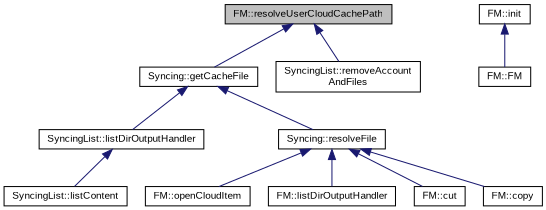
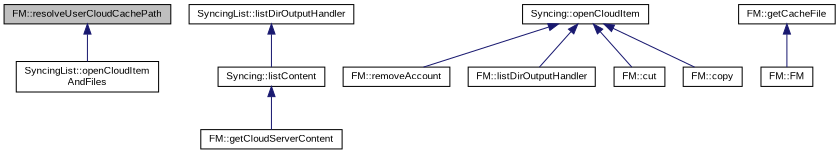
  digraph {
    fontname="Liberation Sans"
    rankdir=TB
    node [color=black fillcolor=white fontname="Liberation Sans" fontsize=10 shape=record style=filled]
    edge [color=midnightblue dir=back fontname="Liberation Sans" fontsize=10 labelfontname=Helvetica labelfontsize=10 style=solid]
    n1 [fillcolor=grey75 fontcolor=black height=0.2 label="FM::resolveUserCloudCachePath" width=0.4]
-   n2 [height=0.2 label="Syncing::getCacheFile" width=0.4]
-   n3 [height=0.2 label="SyncingList::removeAccount\lAndFiles" width=0.4]
+   n3 [height=0.2 label="SyncingList::openCloudItem\lAndFiles" width=0.4]
    n4 [height=0.2 label="SyncingList::listDirOutputHandler" width=0.4]
-   n5 [height=0.2 label="Syncing::resolveFile" width=0.4]
-   n6 [height=0.2 label="SyncingList::listContent" width=0.4]
-   n7 [height=0.2 label="FM::openCloudItem" width=0.4]
+   n5 [height=0.2 label="Syncing::openCloudItem" width=0.4]
+   n6 [height=0.2 label="Syncing::listContent" width=0.4]
+   n7 [height=0.2 label="FM::removeAccount" width=0.4]
    n8 [height=0.2 label="FM::listDirOutputHandler" width=0.4]
    n9 [height=0.2 label="FM::cut" width=0.4]
    n10 [height=0.2 label="FM::copy" width=0.4]
-   n12 [height=0.2 label="FM::init" width=0.4]
+   n11 [height=0.2 label="FM::getCloudServerContent" width=0.4]
+   n12 [height=0.2 label="FM::getCacheFile" width=0.4]
    n13 [height=0.2 label="FM::FM" width=0.4]
-   n1 -> n2
    n1 -> n3
-   n2 -> n4
-   n2 -> n5
    n4 -> n6
    n5 -> n7
    n5 -> n8
    n5 -> n9
    n5 -> n10
+   n6 -> n11
    n12 -> n13
  }
